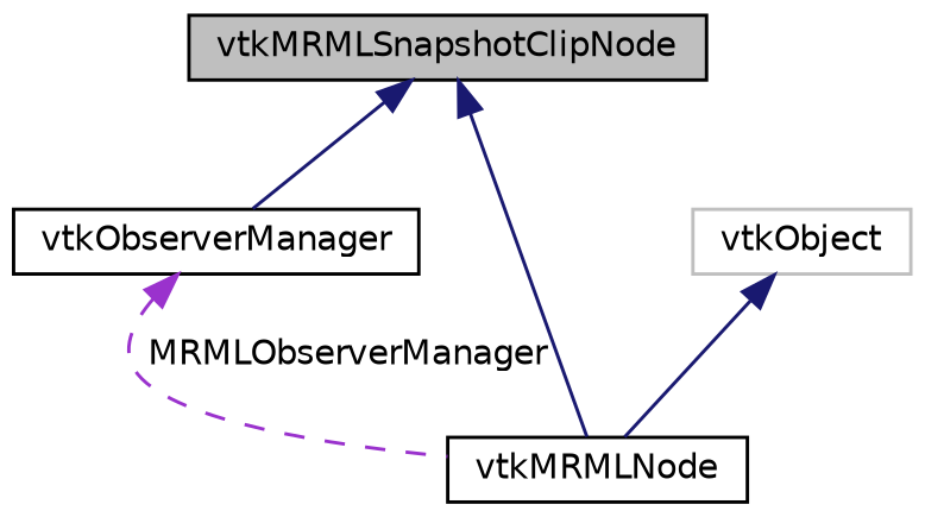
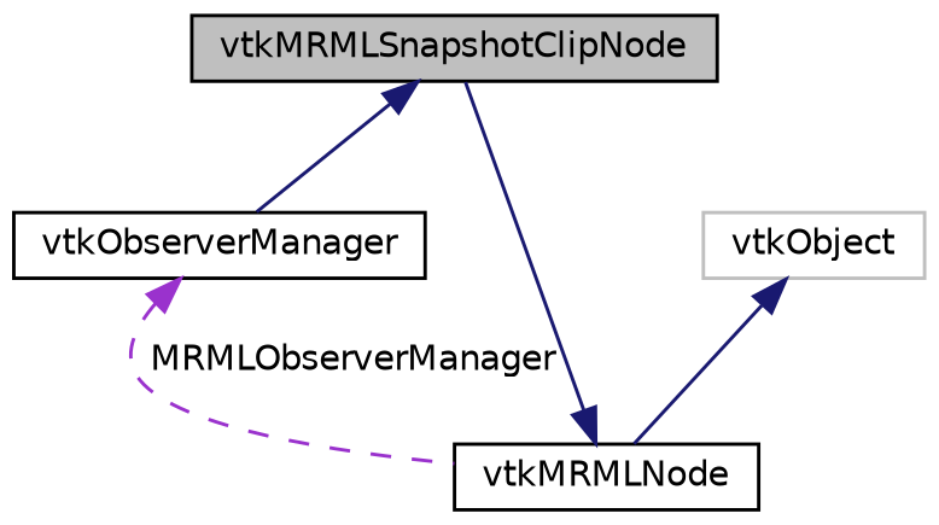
  digraph {
    node [color=black fontname=Helvetica fontsize=10 shape=record]
    edge [color=midnightblue dir=back fontname=Helvetica fontsize=10 labelfontname=Helvetica labelfontsize=10 style=solid]
    n1 [fillcolor=grey75 fontcolor=black height=0.2 label=vtkMRMLSnapshotClipNode style=filled width=0.4]
    n2 [height=0.2 label=vtkObserverManager width=0.4]
    n3 [height=0.2 label=vtkMRMLNode width=0.4]
    n4 [color=grey75 height=0.2 label=vtkObject width=0.4]
    n1 -> n2
    n2 -> n3 [color=darkorchid3 label=" MRMLObserverManager" style=dashed]
-   n1 -> n3
+   n3 -> n1
    n4 -> n3
  }
